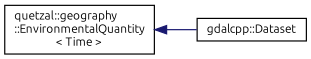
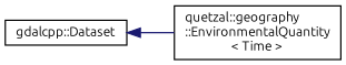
  digraph {
    rankdir=LR
    fontname=Ubuntu
    node [color=black fillcolor=white fontname=Ubuntu fontsize=10 shape=record style=filled]
    n1 [height=0.2 label="gdalcpp::Dataset" width=0.4]
    n2 [height=0.2 label="quetzal::geography\l::EnvironmentalQuantity\l\< Time \>" width=0.4]
-   n2 -> n1 [color=midnightblue dir=back fontname=Ubuntu fontsize=10 labelfontname=Helvetica labelfontsize=10 style=solid]
+   n1 -> n2 [color=midnightblue dir=back fontname=Ubuntu fontsize=10 labelfontname=Helvetica labelfontsize=10 style=solid]
  }
